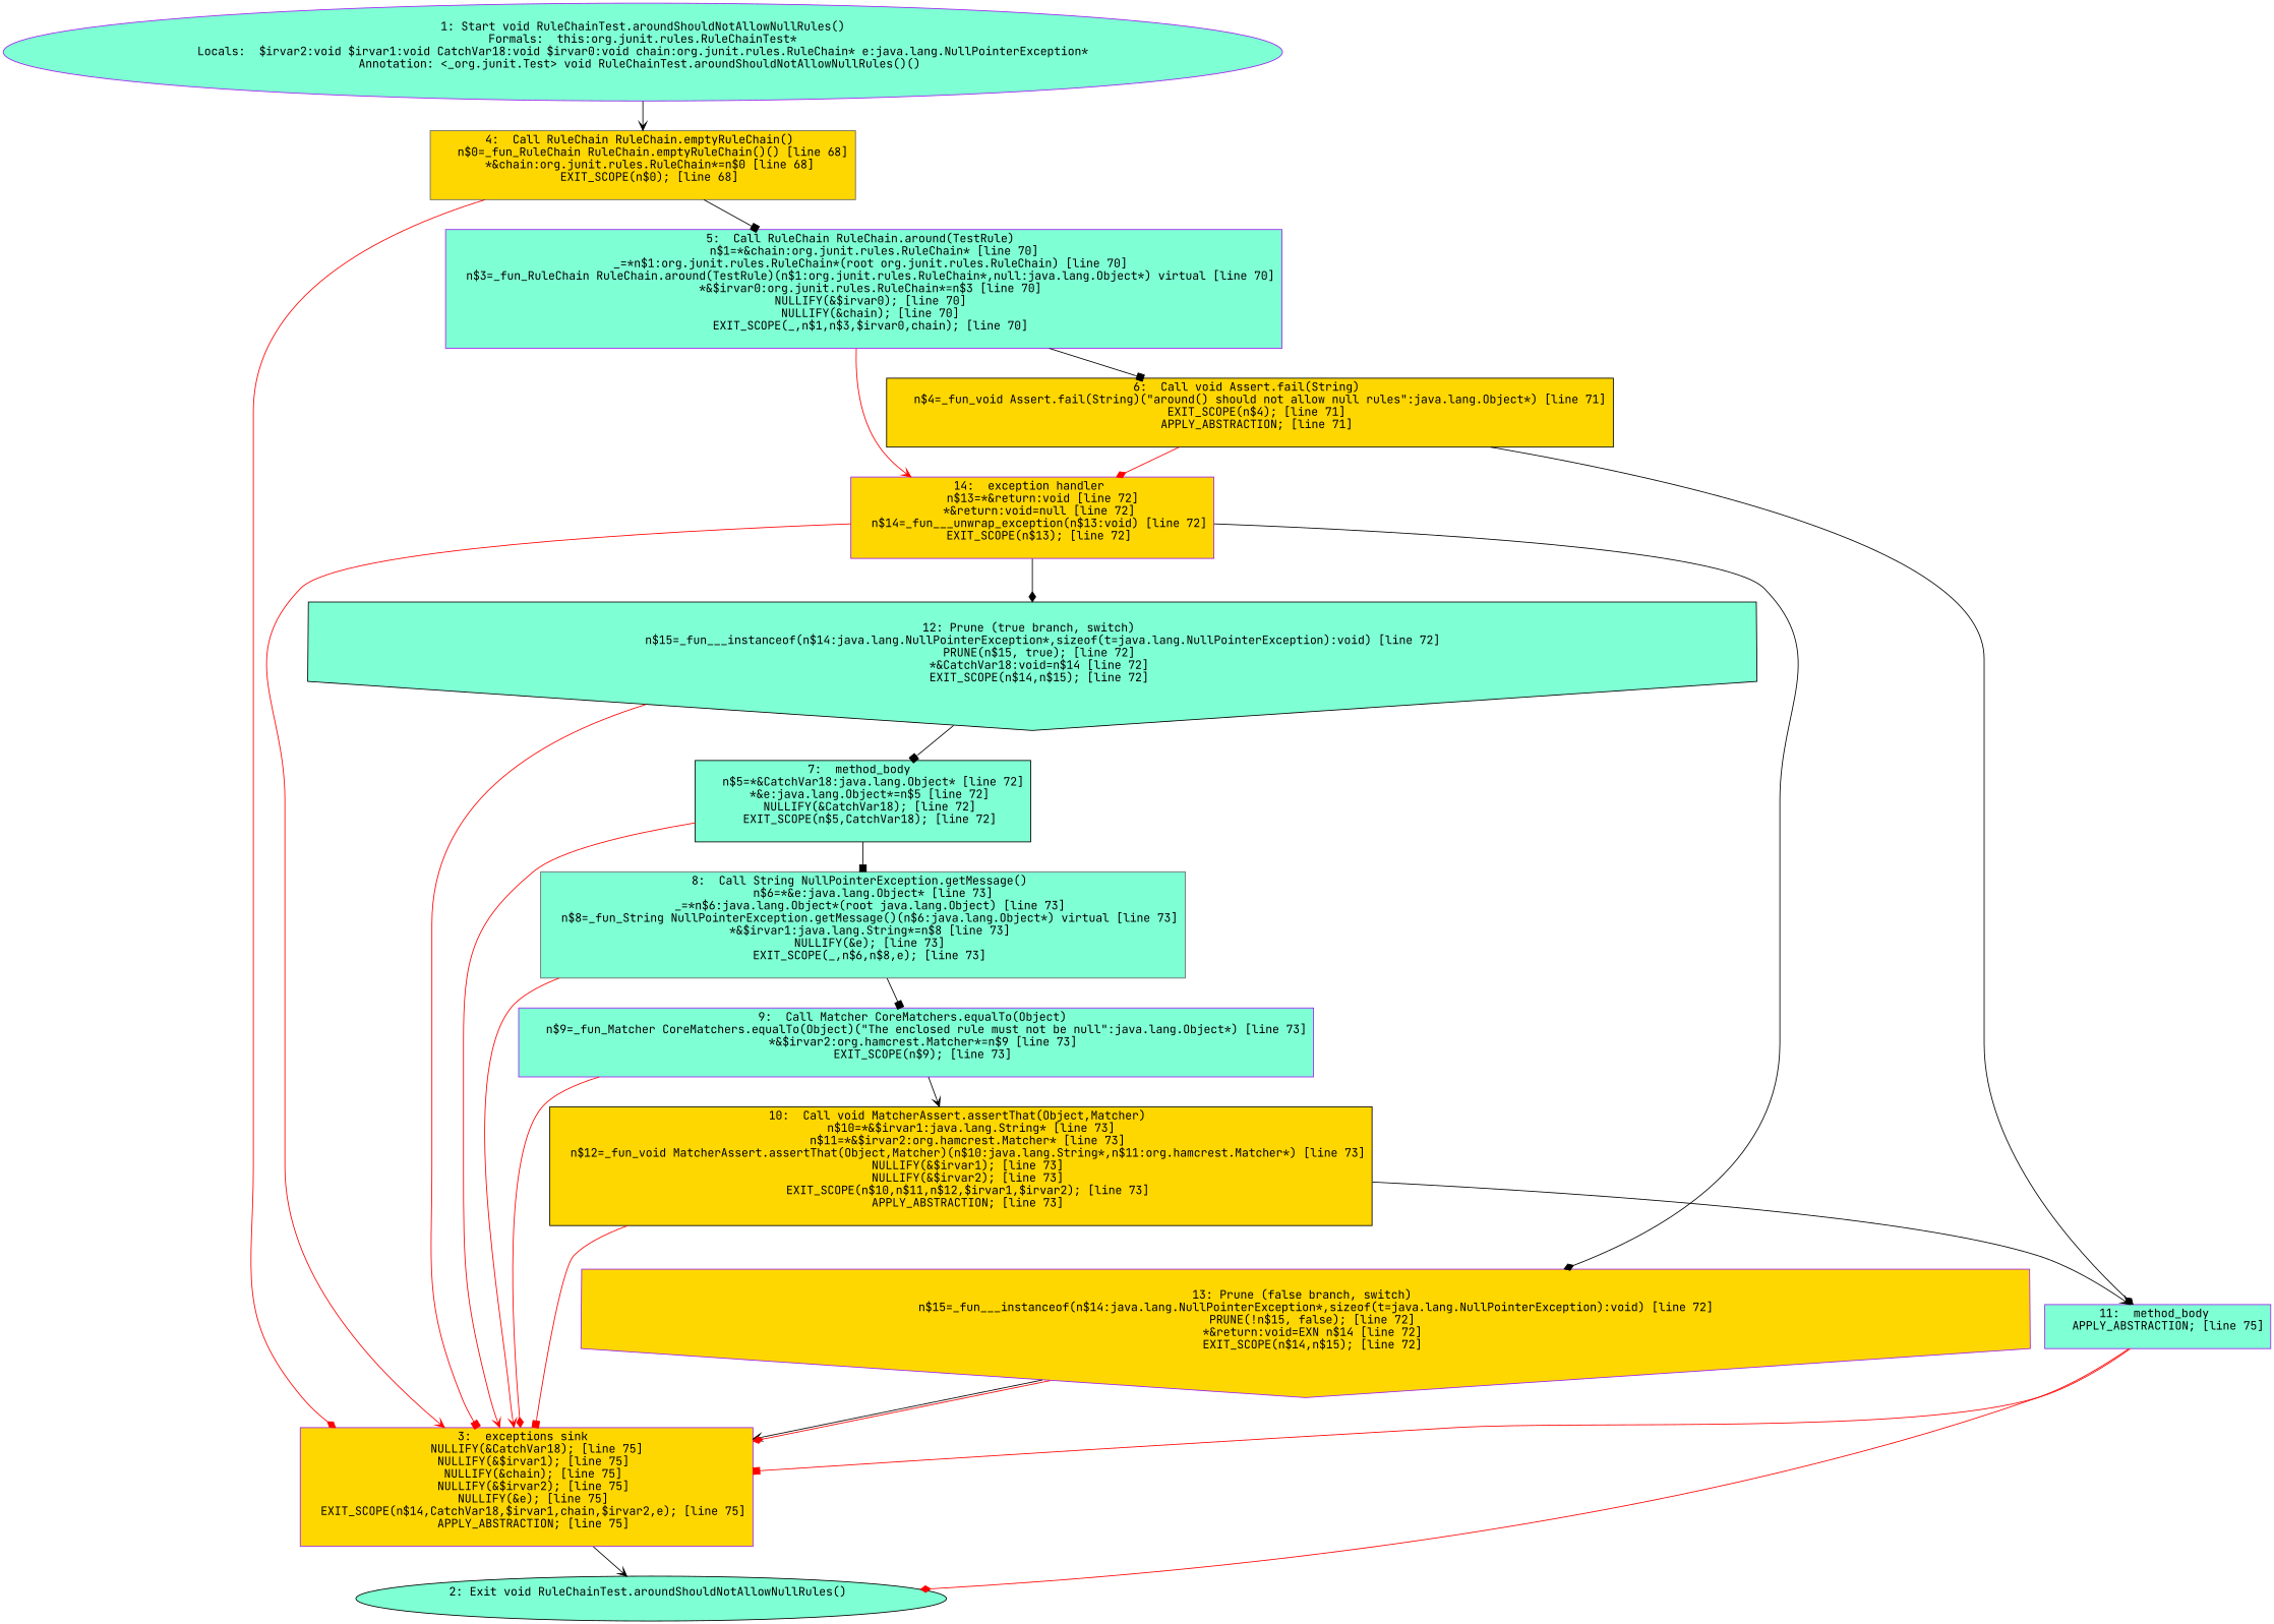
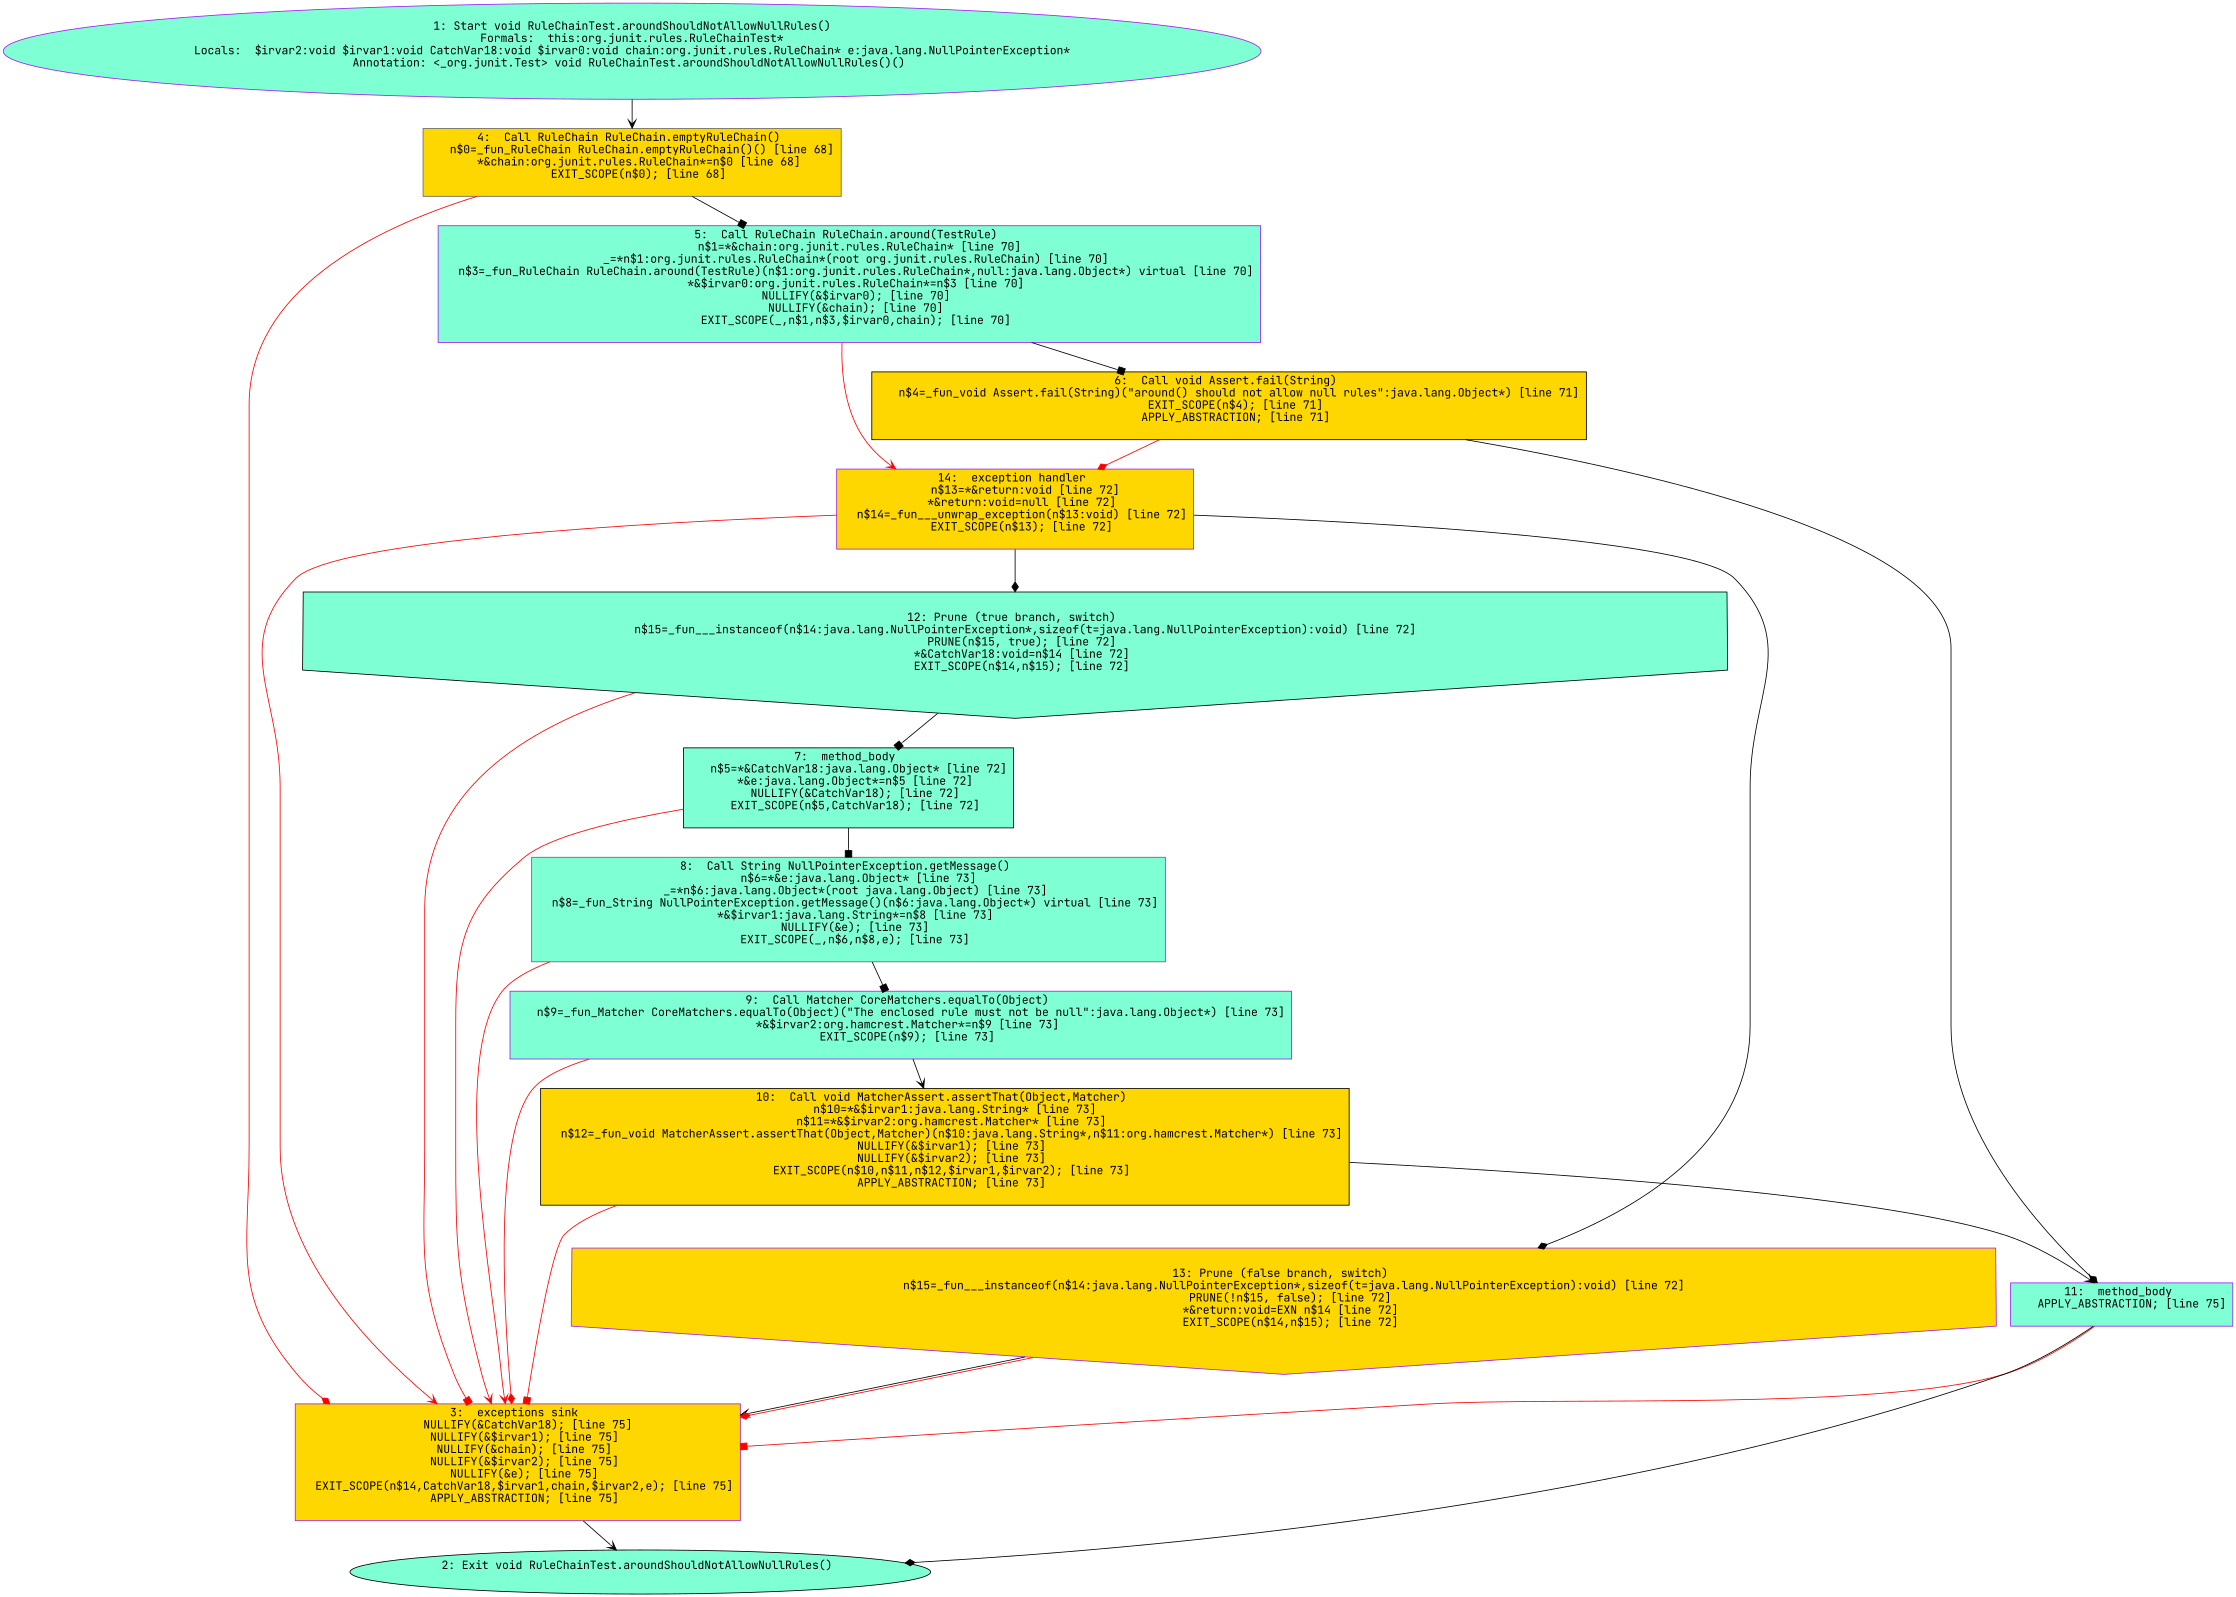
  digraph {
    fontname="JetBrains Mono"
    node [color=purple style=filled fillcolor=aquamarine fontname="JetBrains Mono" shape=box]
    edge [arrowhead=vee fontname="JetBrains Mono"]
    n1 [label="1: Start void RuleChainTest.aroundShouldNotAllowNullRules()\nFormals:  this:org.junit.rules.RuleChainTest*\nLocals:  $irvar2:void $irvar1:void CatchVar18:void $irvar0:void chain:org.junit.rules.RuleChain* e:java.lang.NullPointerException*\nAnnotation: <_org.junit.Test> void RuleChainTest.aroundShouldNotAllowNullRules()() \n  " shape=""]
    n2 [label="4:  Call RuleChain RuleChain.emptyRuleChain() \n   n$0=_fun_RuleChain RuleChain.emptyRuleChain()() [line 68]\n  *&chain:org.junit.rules.RuleChain*=n$0 [line 68]\n  EXIT_SCOPE(n$0); [line 68]\n " fillcolor=gold color=gray40]
    n3 [label="3:  exceptions sink \n   NULLIFY(&CatchVar18); [line 75]\n  NULLIFY(&$irvar1); [line 75]\n  NULLIFY(&chain); [line 75]\n  NULLIFY(&$irvar2); [line 75]\n  NULLIFY(&e); [line 75]\n  EXIT_SCOPE(n$14,CatchVar18,$irvar1,chain,$irvar2,e); [line 75]\n  APPLY_ABSTRACTION; [line 75]\n " fillcolor=gold]
    n4 [label="5:  Call RuleChain RuleChain.around(TestRule) \n   n$1=*&chain:org.junit.rules.RuleChain* [line 70]\n  _=*n$1:org.junit.rules.RuleChain*(root org.junit.rules.RuleChain) [line 70]\n  n$3=_fun_RuleChain RuleChain.around(TestRule)(n$1:org.junit.rules.RuleChain*,null:java.lang.Object*) virtual [line 70]\n  *&$irvar0:org.junit.rules.RuleChain*=n$3 [line 70]\n  NULLIFY(&$irvar0); [line 70]\n  NULLIFY(&chain); [line 70]\n  EXIT_SCOPE(_,n$1,n$3,$irvar0,chain); [line 70]\n "]
    n5 [color=black label="2: Exit void RuleChainTest.aroundShouldNotAllowNullRules() \n  " shape=""]
    n6 [label="6:  Call void Assert.fail(String) \n   n$4=_fun_void Assert.fail(String)(\"around() should not allow null rules\":java.lang.Object*) [line 71]\n  EXIT_SCOPE(n$4); [line 71]\n  APPLY_ABSTRACTION; [line 71]\n " fillcolor=gold color=black]
    n7 [label="14:  exception handler \n   n$13=*&return:void [line 72]\n  *&return:void=null [line 72]\n  n$14=_fun___unwrap_exception(n$13:void) [line 72]\n  EXIT_SCOPE(n$13); [line 72]\n " fillcolor=gold]
    n8 [label="11:  method_body \n   APPLY_ABSTRACTION; [line 75]\n "]
    n9 [label="12: Prune (true branch, switch) \n   n$15=_fun___instanceof(n$14:java.lang.NullPointerException*,sizeof(t=java.lang.NullPointerException):void) [line 72]\n  PRUNE(n$15, true); [line 72]\n  *&CatchVar18:void=n$14 [line 72]\n  EXIT_SCOPE(n$14,n$15); [line 72]\n " shape=invhouse color=black]
    n10 [label="13: Prune (false branch, switch) \n   n$15=_fun___instanceof(n$14:java.lang.NullPointerException*,sizeof(t=java.lang.NullPointerException):void) [line 72]\n  PRUNE(!n$15, false); [line 72]\n  *&return:void=EXN n$14 [line 72]\n  EXIT_SCOPE(n$14,n$15); [line 72]\n " shape=invhouse fillcolor=gold]
    n11 [label="7:  method_body \n   n$5=*&CatchVar18:java.lang.Object* [line 72]\n  *&e:java.lang.Object*=n$5 [line 72]\n  NULLIFY(&CatchVar18); [line 72]\n  EXIT_SCOPE(n$5,CatchVar18); [line 72]\n " color=black]
    n12 [label="8:  Call String NullPointerException.getMessage() \n   n$6=*&e:java.lang.Object* [line 73]\n  _=*n$6:java.lang.Object*(root java.lang.Object) [line 73]\n  n$8=_fun_String NullPointerException.getMessage()(n$6:java.lang.Object*) virtual [line 73]\n  *&$irvar1:java.lang.String*=n$8 [line 73]\n  NULLIFY(&e); [line 73]\n  EXIT_SCOPE(_,n$6,n$8,e); [line 73]\n " color=gray40]
    n13 [label="9:  Call Matcher CoreMatchers.equalTo(Object) \n   n$9=_fun_Matcher CoreMatchers.equalTo(Object)(\"The enclosed rule must not be null\":java.lang.Object*) [line 73]\n  *&$irvar2:org.hamcrest.Matcher*=n$9 [line 73]\n  EXIT_SCOPE(n$9); [line 73]\n "]
    n14 [label="10:  Call void MatcherAssert.assertThat(Object,Matcher) \n   n$10=*&$irvar1:java.lang.String* [line 73]\n  n$11=*&$irvar2:org.hamcrest.Matcher* [line 73]\n  n$12=_fun_void MatcherAssert.assertThat(Object,Matcher)(n$10:java.lang.String*,n$11:org.hamcrest.Matcher*) [line 73]\n  NULLIFY(&$irvar1); [line 73]\n  NULLIFY(&$irvar2); [line 73]\n  EXIT_SCOPE(n$10,n$11,n$12,$irvar1,$irvar2); [line 73]\n  APPLY_ABSTRACTION; [line 73]\n " fillcolor=gold color=black]
    n1 -> n2
    n2 -> n3 [color=red arrowhead=diamond]
    n2 -> n4 [arrowhead=box]
    n3 -> n5
    n4 -> n6 [arrowhead=box]
    n4 -> n7 [color=red]
    n6 -> n7 [color=red arrowhead=diamond]
    n6 -> n8 [arrowhead=diamond]
    n7 -> n3 [color=red]
    n7 -> n9 [arrowhead=diamond]
    n7 -> n10 [arrowhead=diamond]
    n8 -> n3 [color=red arrowhead=box]
-   n8 -> n5 [arrowhead=diamond color=red]
+   n8 -> n5 [arrowhead=diamond]
    n9 -> n3 [color=red arrowhead=box]
    n9 -> n11 [arrowhead=box]
    n10 -> n3
    n10 -> n3 [color=red arrowhead=diamond]
    n11 -> n3 [color=red]
    n11 -> n12 [arrowhead=box]
    n12 -> n3 [color=red]
    n12 -> n13 [arrowhead=box]
    n13 -> n3 [color=red arrowhead=diamond]
    n13 -> n14
    n14 -> n3 [color=red arrowhead=box]
    n14 -> n8
  }
